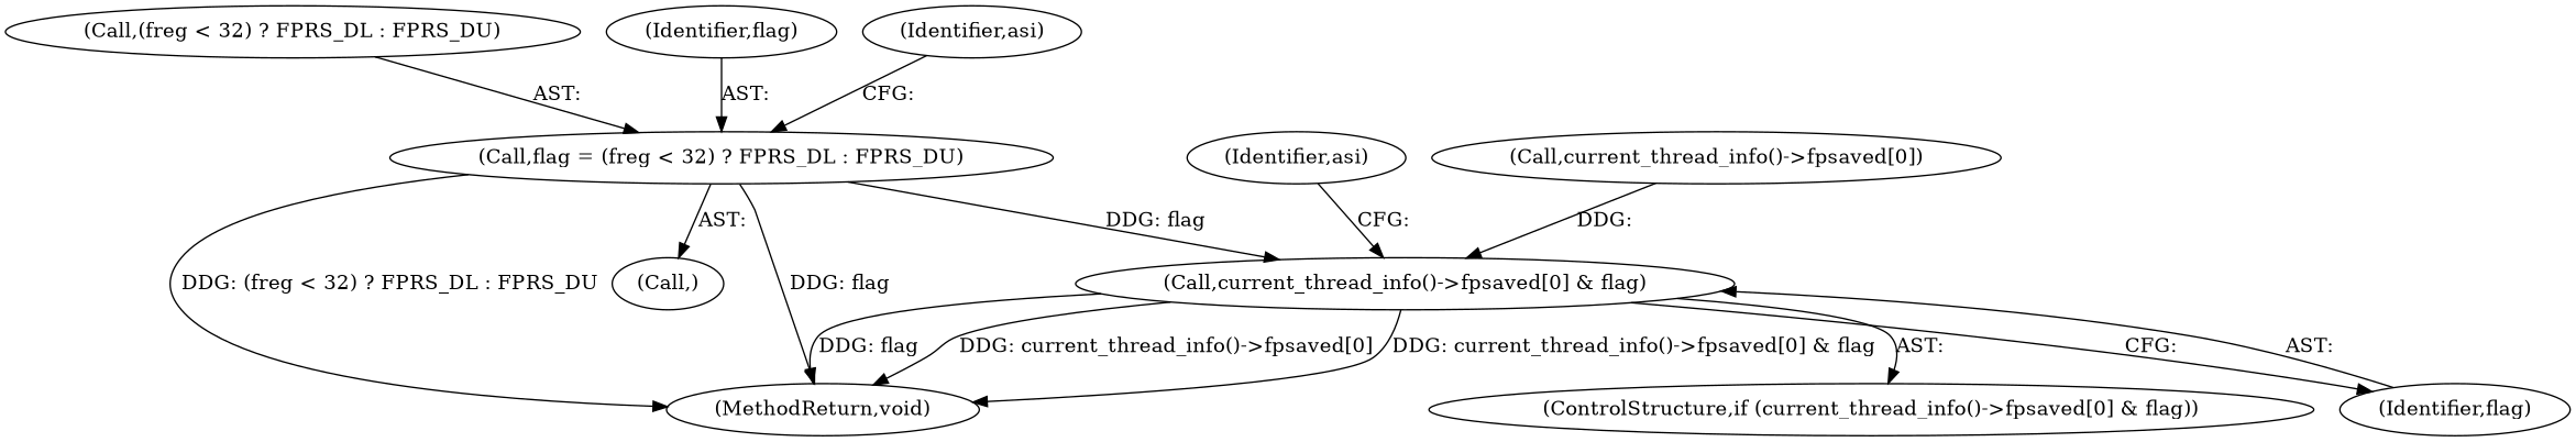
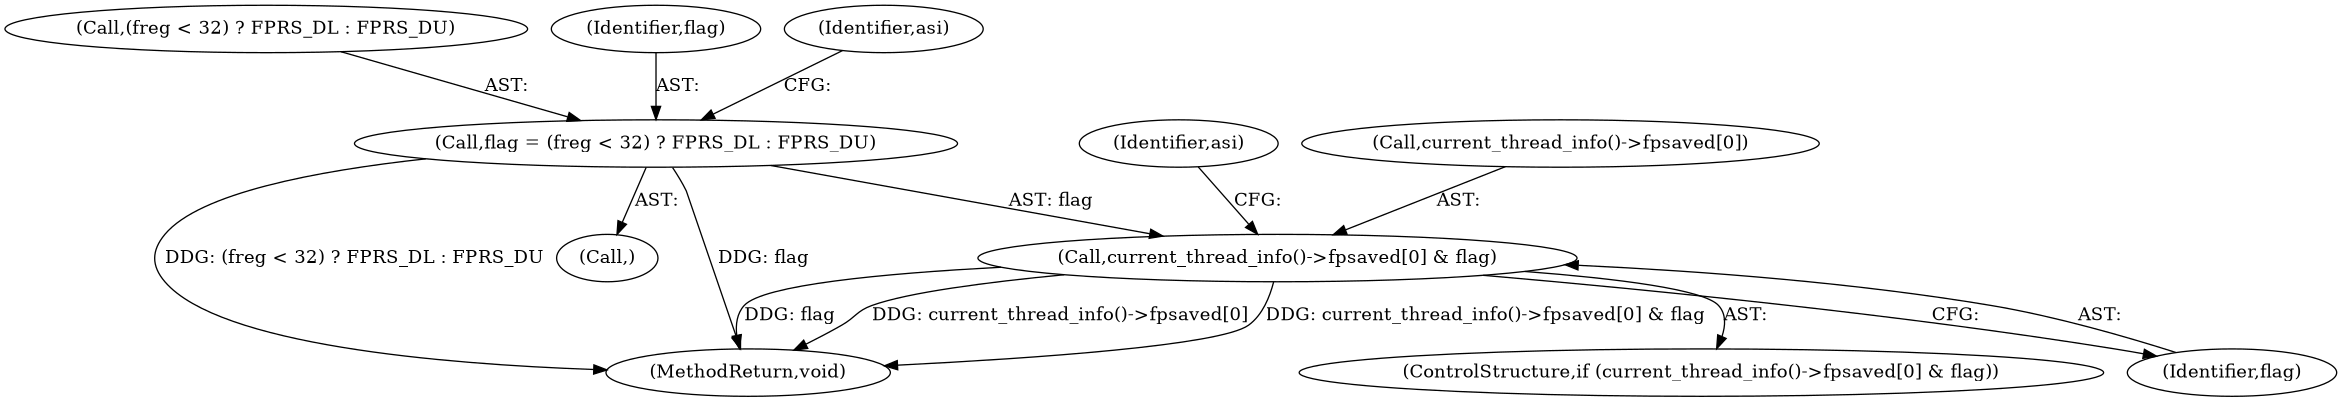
  digraph {
    n1 [label="(Call,current_thread_info()->fpsaved[0] & flag)"]
    n2 [label="(MethodReturn,void)"]
    n3 [label="(ControlStructure,if (current_thread_info()->fpsaved[0] & flag))"]
    n4 [label="(Identifier,flag)"]
    n5 [label="(Call,flag = (freg < 32) ? FPRS_DL : FPRS_DU)"]
    n6 [label="(Call,)"]
    n7 [label="(Call,(freg < 32) ? FPRS_DL : FPRS_DU)"]
    n8 [label="(Identifier,flag)"]
    n9 [label="(Identifier,asi)"]
    n10 [label="(Call,current_thread_info()->fpsaved[0])"]
    n11 [label="(Identifier,asi)"]
    n1 -> n2 [label="DDG: current_thread_info()->fpsaved[0]"]
    n1 -> n2 [label="DDG: current_thread_info()->fpsaved[0] & flag"]
    n1 -> n2 [label="DDG: flag"]
    n1 -> n3 [label="AST: "]
    n1 -> n4 [label="CFG: "]
    n4 -> n1 [label="AST: "]
-   n5 -> n1 [label="DDG: flag"]
+   n5 -> n1 [label="AST: flag"]
    n5 -> n2 [label="DDG: flag"]
    n5 -> n2 [label="DDG: (freg < 32) ? FPRS_DL : FPRS_DU"]
    n5 -> n6 [label="AST: "]
    n7 -> n5 [label="AST: "]
    n8 -> n5 [label="AST: "]
    n9 -> n1 [label="CFG: "]
-   n10 -> n1 [label="DDG: "]
+   n10 -> n1 [label="AST: "]
    n11 -> n5 [label="CFG: "]
  }
